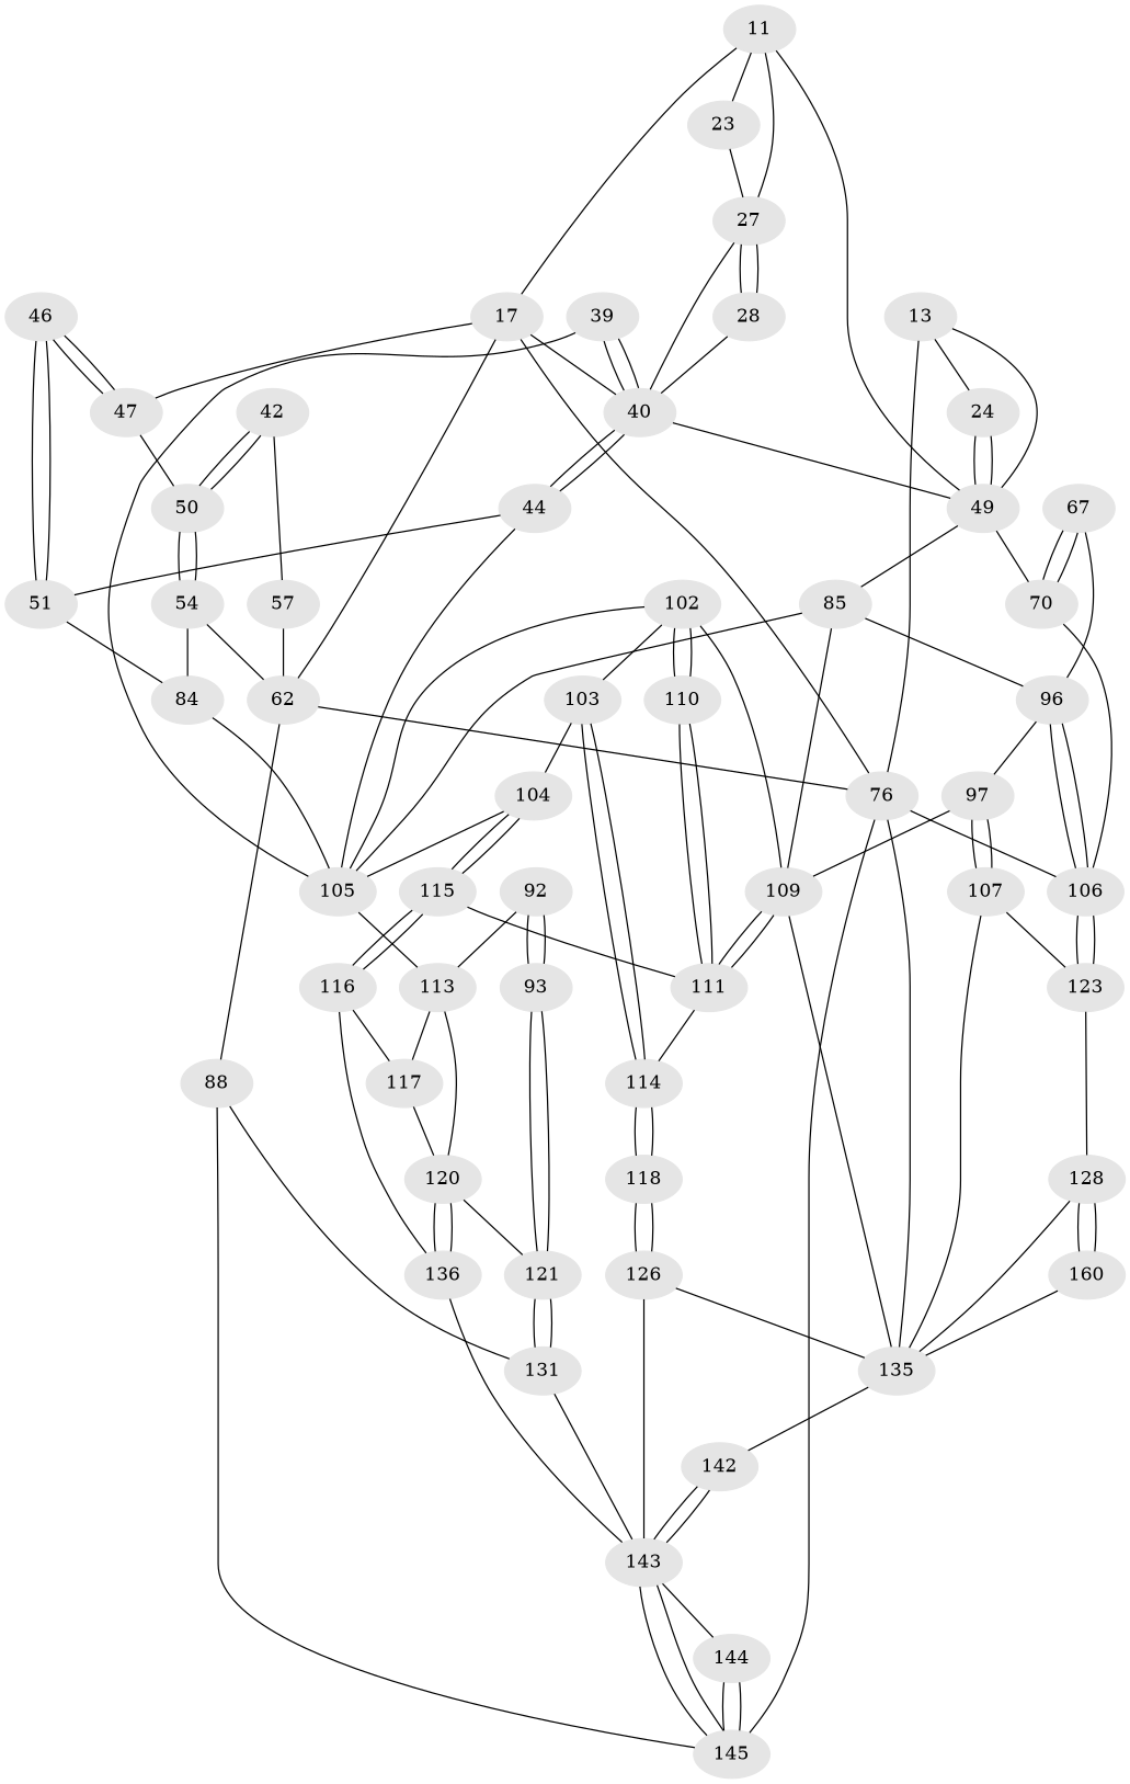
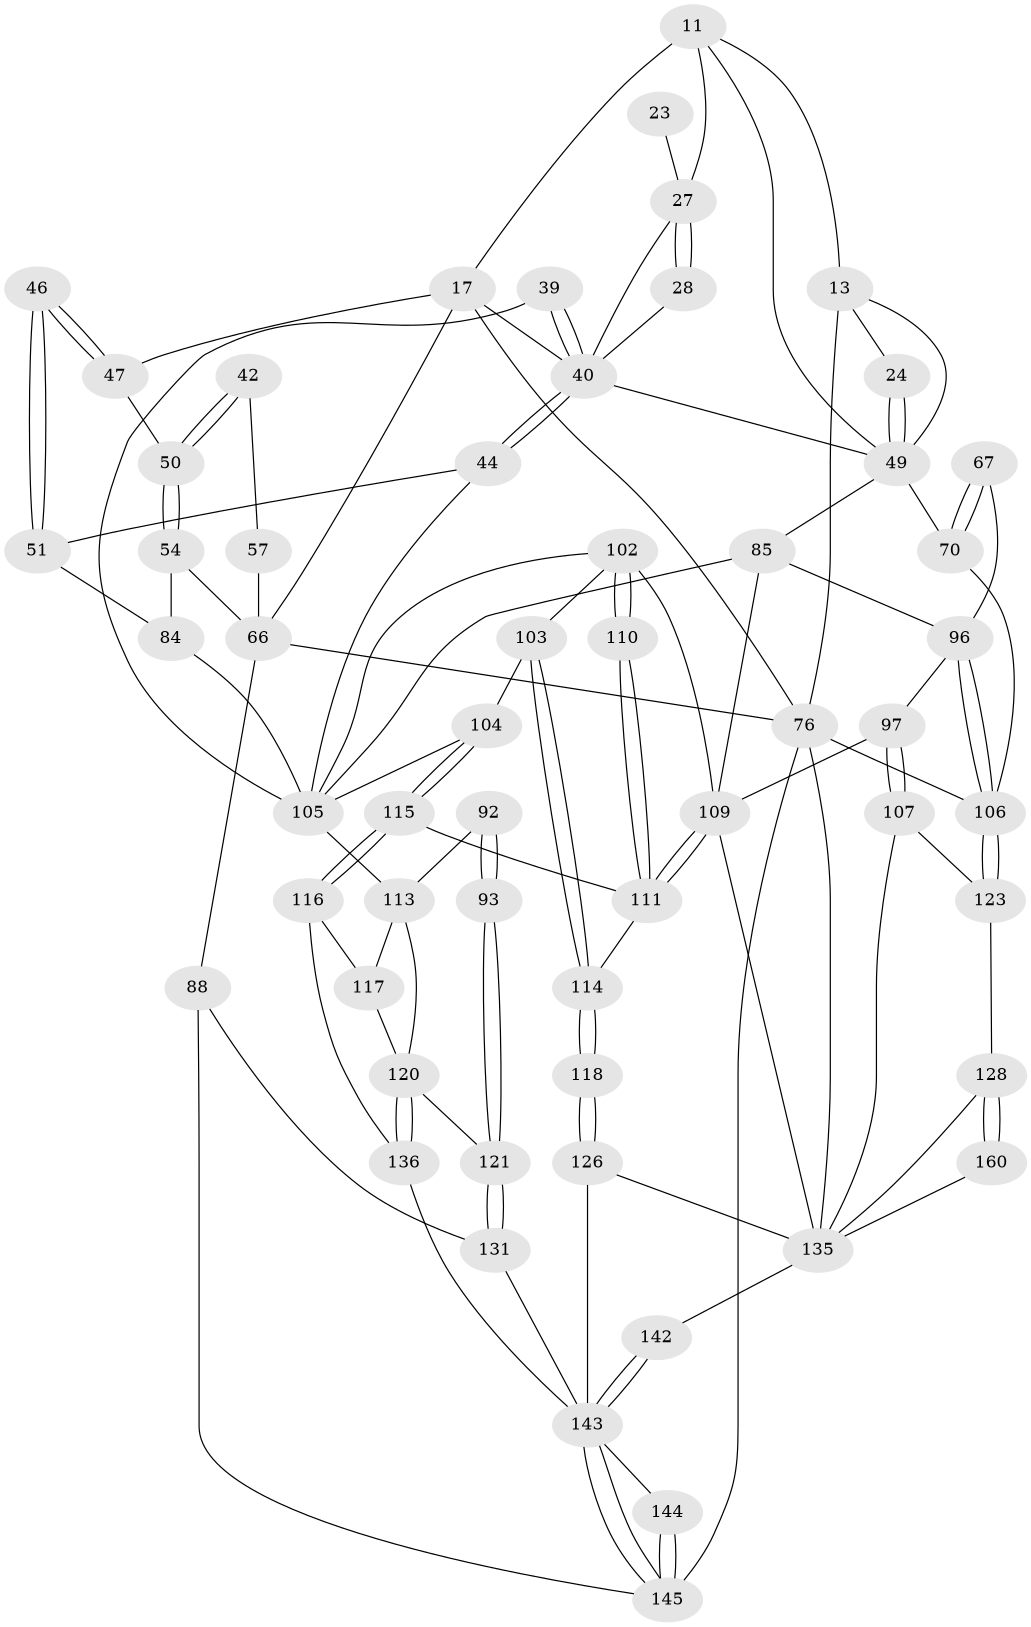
  graph {
    node [color=gray90 style=filled]
    11 [super="+10+9"]
    17 [super="+4+12+14"]
    23
    27 [super="+26+22+21"]
    49 [super="+31+25+34"]
    76 [super="+3"]
    40 [super="+30+35"]
    47 [super="+16"]
-   62 [super="+59+58"]
+   62 [super="+59+58" label=66]
    28
    70 [super="+56+33+55"]
    85 [super="+72+69+60"]
    13 [super="+7"]
    24
    106 [super="+83+73+77"]
    135 [super="+125+124+134"]
    145 [super="+122"]
    44
    50 [super="+48+41"]
    88 [super="+87+79"]
    39
    105 [super="+99+94"]
    113 [super="+95+112"]
    51 [super="+45"]
    42
    57 [super="+43"]
    54
    84 [super="+71+53"]
    46
    96 [super="+75"]
    109 [super="+100+98+89"]
    131
    67
    97
    123
    142 [super="+141"]
    92 [super="+82+86"]
    93
    111
    143 [super="+140"]
    121
    117
    120 [super="+119"]
    107
    102 [super="+101"]
    103
    110
    104
    114
    115
    118
    116
    128 [super="+127"]
    136 [super="+133"]
    126
    n56 [label=160]
    144
    11 -- 17 [weight=2]
-   11 -- 23
+   11 -- 13
    11 -- 27
    11 -- 49
    17 -- 76
    17 -- 40
    17 -- 47 [weight=2]
    17 -- 62
    23 -- 27 [weight=2]
    27 -- 40
    27 -- 28 [weight=2]
    27 -- 28
    49 -- 70 [weight=3]
    49 -- 85
    76 -- 106
    76 -- 135
    76 -- 145 [weight=2]
    40 -- 49
    40 -- 44
    40 -- 44
    47 -- 50 [weight=2]
    62 -- 76
    62 -- 88 [weight=2]
    28 -- 40
    70 -- 106 [weight=2]
    85 -- 105 [weight=2]
    85 -- 96 [weight=2]
    85 -- 109
    13 -- 49
    13 -- 76 [weight=2]
    13 -- 24
    24 -- 49 [weight=2]
    24 -- 49
    106 -- 123
    106 -- 123
    135 -- 142 [weight=2]
    44 -- 105
    44 -- 51
    50 -- 54
    50 -- 54
    88 -- 145
    88 -- 131
    39 -- 40 [weight=2]
    39 -- 40
    39 -- 105
    105 -- 113 [weight=2]
    113 -- 117
    113 -- 120
    51 -- 84
    42 -- 50 [weight=2]
    42 -- 50
    42 -- 57
    57 -- 62 [weight=3]
    54 -- 62
    54 -- 84
    84 -- 105 [weight=2]
    46 -- 47
    46 -- 47
    46 -- 51 [weight=2]
    46 -- 51
    96 -- 106 [weight=2]
    96 -- 106
    96 -- 97
    109 -- 135
    109 -- 111
    109 -- 111
    131 -- 143
    67 -- 70 [weight=2]
    67 -- 70
    67 -- 96
    97 -- 109
    97 -- 107
    97 -- 107
    123 -- 128
    142 -- 143 [weight=2]
    142 -- 143
    92 -- 113
    92 -- 93 [weight=2]
    92 -- 93
    93 -- 121
    93 -- 121
    111 -- 114
    143 -- 145
    143 -- 145
    143 -- 144
    121 -- 131
    121 -- 131
    117 -- 120
    120 -- 121
    120 -- 136
    120 -- 136
    107 -- 135
    107 -- 123
    102 -- 105
    102 -- 109 [weight=2]
    102 -- 103
    102 -- 110 [weight=2]
    102 -- 110
    103 -- 104
    103 -- 114
    103 -- 114
    110 -- 111
    110 -- 111
    104 -- 105
    104 -- 115
    104 -- 115
    114 -- 118
    114 -- 118
    115 -- 111
    115 -- 116
    115 -- 116
    118 -- 126
    118 -- 126
    116 -- 117
    116 -- 136
    128 -- 135
    128 -- n56 [weight=2]
    128 -- n56
    136 -- 143 [weight=2]
    126 -- 135
    126 -- 143
    n56 -- 135
    144 -- 145 [weight=2]
    144 -- 145
  }
